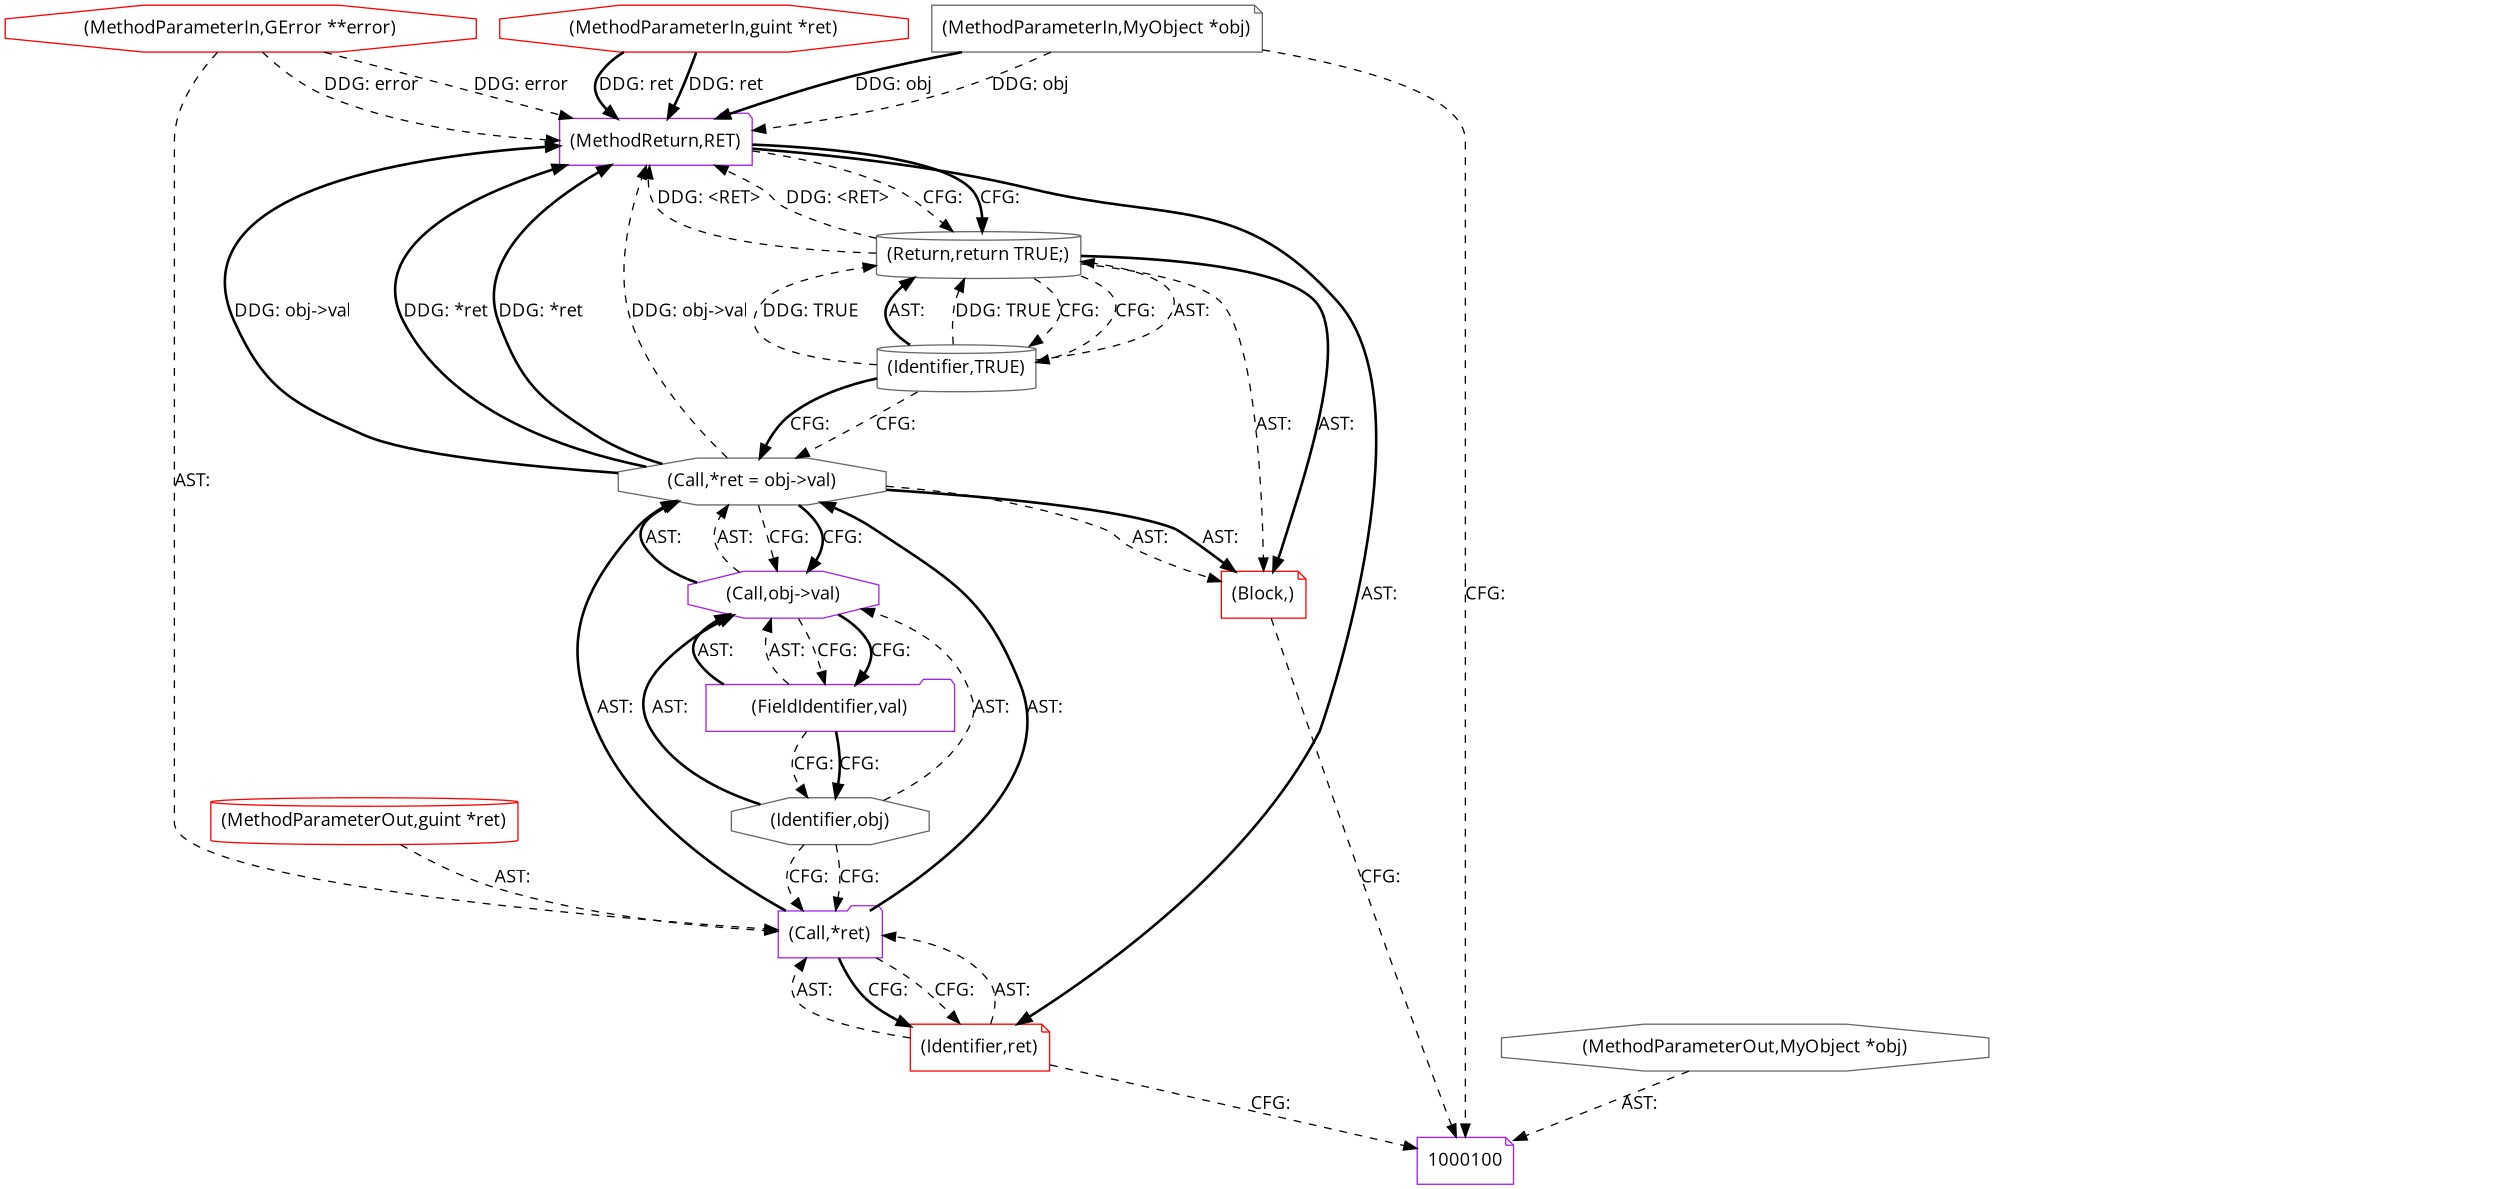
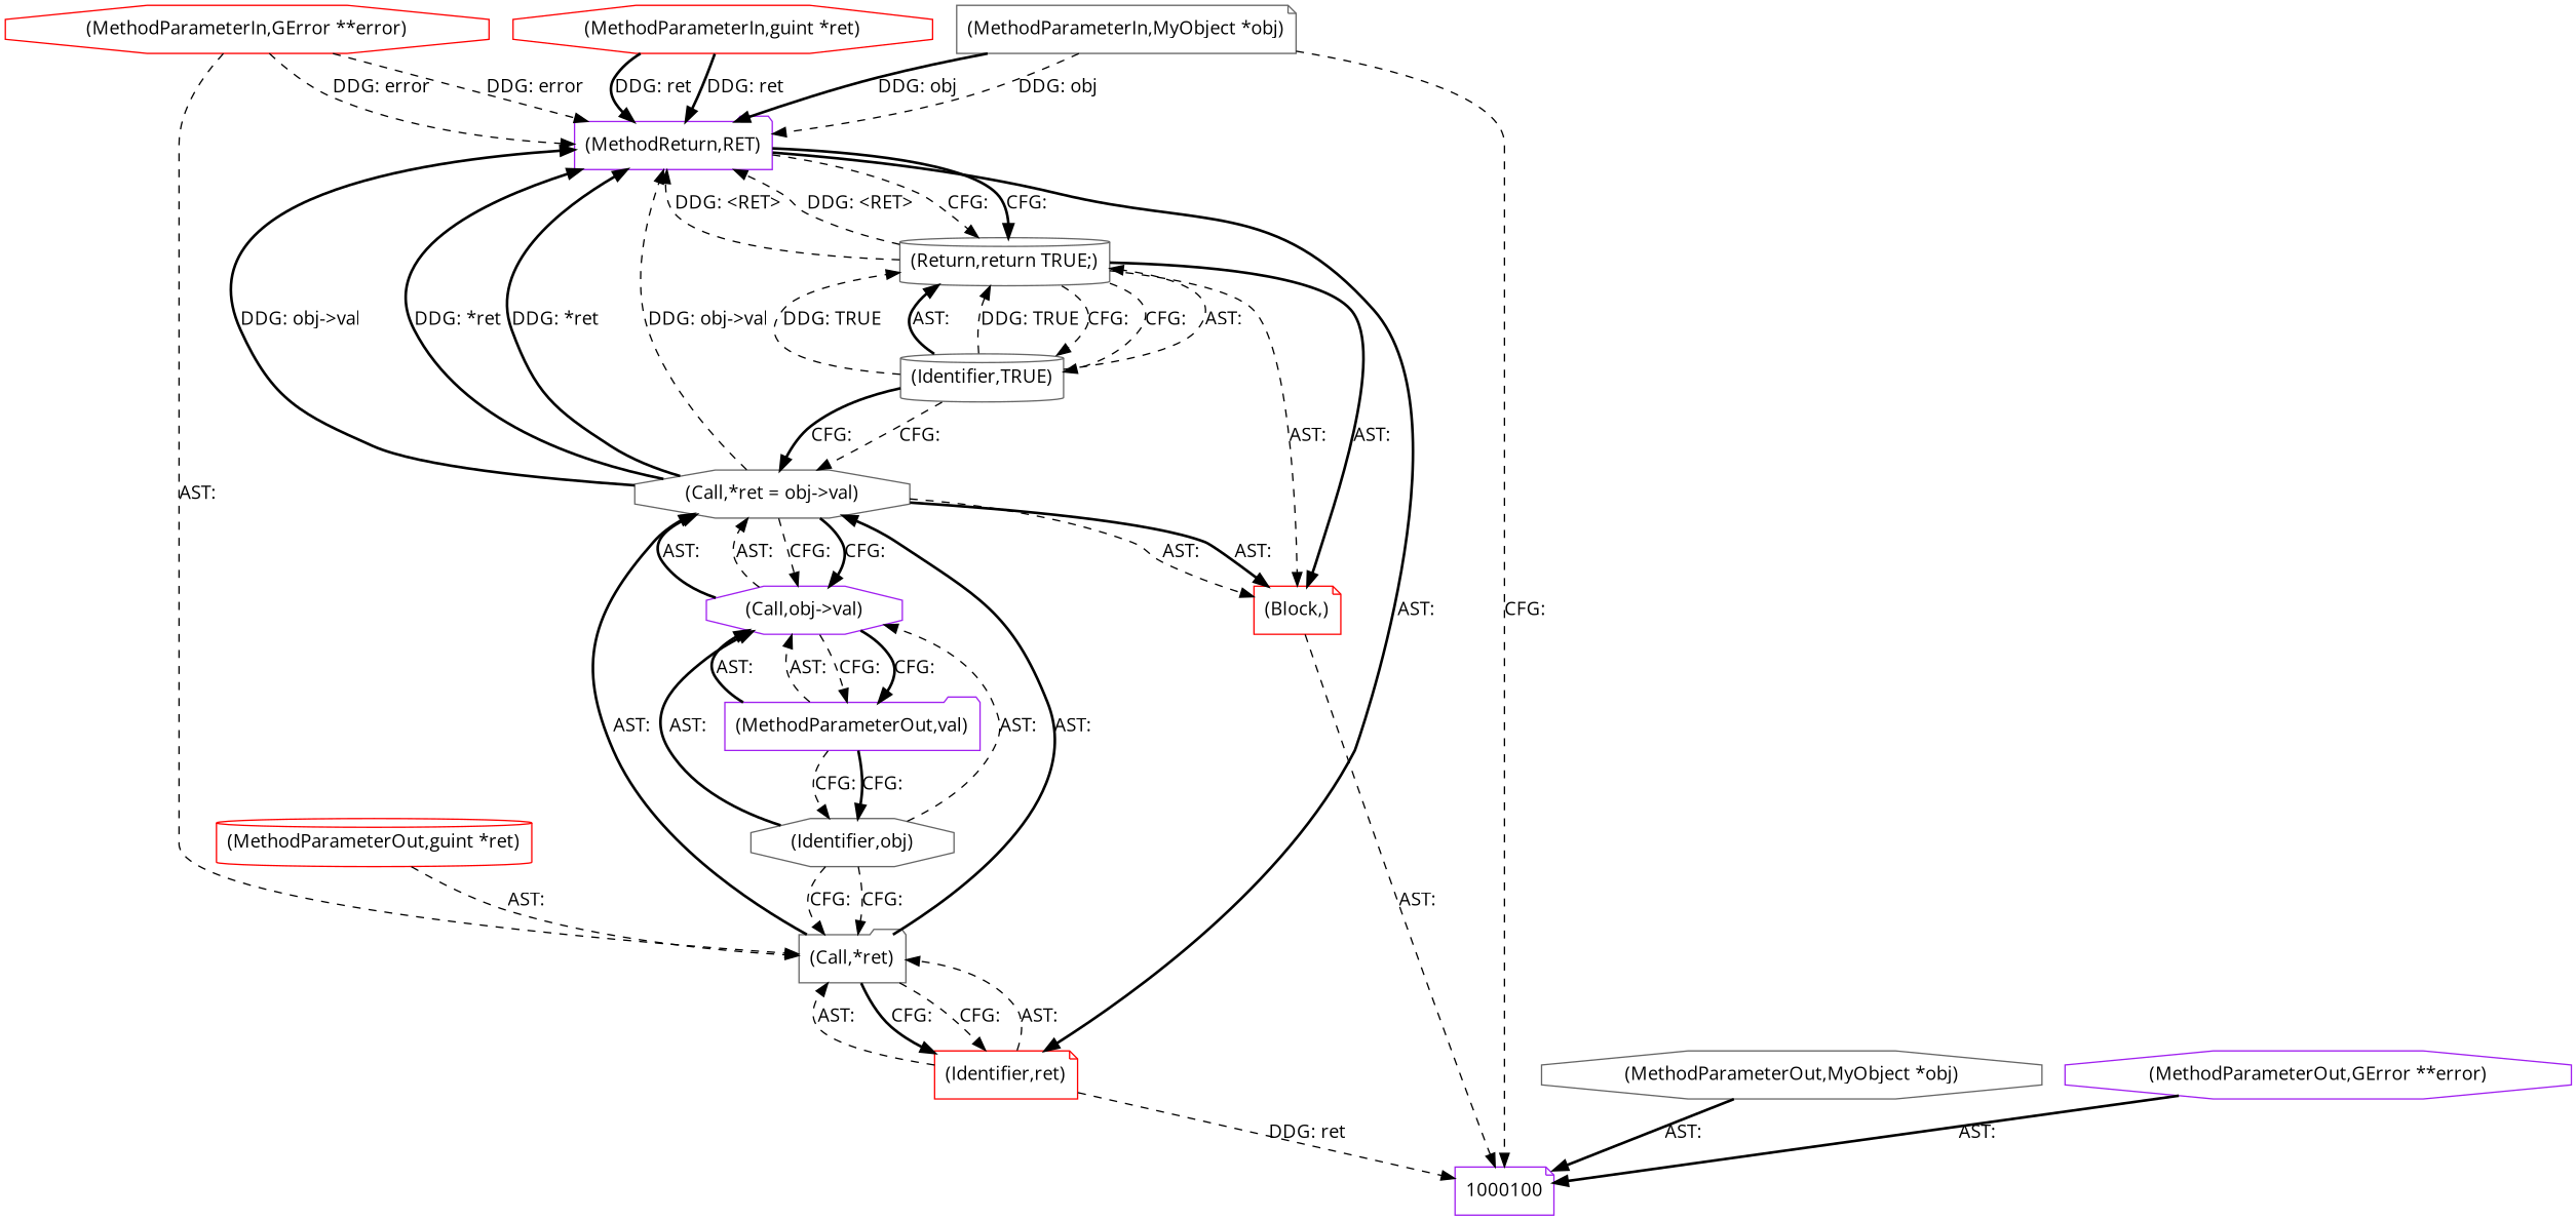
  digraph {
    fontname="Open Sans"
    node [color=gray40 fontname="Open Sans" shape=octagon]
    edge [fontname="Open Sans" style=dashed]
    n1 [color=purple label="(MethodReturn,RET)" shape=folder]
    n2 [label="(Return,return TRUE;)" shape=cylinder]
    n3 [color=red label="(Identifier,ret)" shape=note]
    n4 [color=red label="(Block,)" shape=note]
    n5 [label="(Identifier,TRUE)" shape=cylinder]
    1000100 [color=purple shape=note]
    n7 [label="(MethodParameterIn,MyObject *obj)" shape=note]
    n8 [label="(MethodParameterOut,MyObject *obj)"]
    n9 [color=red label="(MethodParameterIn,guint *ret)"]
    n10 [color=red label="(MethodParameterOut,guint *ret)" shape=cylinder]
-   n11 [color=purple label="(Call,*ret)" shape=folder]
+   n11 [label="(Call,*ret)" shape=folder]
    n12 [color=red label="(MethodParameterIn,GError **error)"]
-   n14 [color=purple label="(FieldIdentifier,val)" shape=folder]
+   n13 [color=purple label="(MethodParameterOut,GError **error)"]
+   n14 [color=purple label="(MethodParameterOut,val)" shape=folder]
    n15 [color=purple label="(Call,obj->val)"]
    n16 [label="(Identifier,obj)"]
    n17 [label="(Call,*ret = obj->val)"]
    n1 -> n2 [label="CFG: "]
    n1 -> n2 [label="CFG: " style=bold]
    n1 -> n3 [label="AST: " style=bold]
    n2 -> n1 [label="DDG: <RET>"]
    n2 -> n1 [label="DDG: <RET>"]
    n2 -> n4 [label="AST: " style=bold]
    n2 -> n4 [label="AST: "]
    n2 -> n5 [label="CFG: "]
    n2 -> n5 [label="CFG: "]
-   n3 -> 1000100 [label="CFG: "]
+   n3 -> 1000100 [label="DDG: ret"]
    n3 -> n11 [label="AST: "]
    n3 -> n11 [label="AST: "]
-   n4 -> 1000100 [label="CFG: "]
+   n4 -> 1000100 [label="AST: "]
    n5 -> n2 [label="AST: "]
    n5 -> n2 [label="DDG: TRUE"]
    n5 -> n2 [label="AST: " style=bold]
    n5 -> n2 [label="DDG: TRUE"]
    n5 -> n17 [label="CFG: "]
    n5 -> n17 [label="CFG: " style=bold]
    n7 -> n1 [label="DDG: obj"]
    n7 -> n1 [label="DDG: obj" style=bold]
    n7 -> 1000100 [label="CFG: "]
-   n8 -> 1000100 [label="AST: "]
+   n8 -> 1000100 [label="AST: " style=bold]
    n9 -> n1 [label="DDG: ret" style=bold]
    n9 -> n1 [label="DDG: ret" style=bold]
    n10 -> n11 [label="AST: "]
    n11 -> n3 [label="CFG: " style=bold]
    n11 -> n3 [label="CFG: "]
    n11 -> n17 [label="AST: " style=bold]
    n11 -> n17 [label="AST: " style=bold]
    n12 -> n1 [label="DDG: error"]
    n12 -> n1 [label="DDG: error"]
    n12 -> n11 [label="AST: "]
+   n13 -> 1000100 [label="AST: " style=bold]
    n14 -> n15 [label="AST: " style=bold]
    n14 -> n15 [label="AST: "]
    n14 -> n16 [label="CFG: "]
    n14 -> n16 [label="CFG: " style=bold]
    n15 -> n14 [label="CFG: "]
    n15 -> n14 [label="CFG: " style=bold]
    n15 -> n17 [label="AST: " style=bold]
    n15 -> n17 [label="AST: "]
    n16 -> n11 [label="CFG: "]
    n16 -> n11 [label="CFG: "]
    n16 -> n15 [label="AST: "]
    n16 -> n15 [label="AST: " style=bold]
    n17 -> n1 [label="DDG: obj->val" style=bold]
    n17 -> n1 [label="DDG: *ret" style=bold]
    n17 -> n1 [label="DDG: obj->val"]
    n17 -> n1 [label="DDG: *ret" style=bold]
    n17 -> n4 [label="AST: "]
    n17 -> n4 [label="AST: " style=bold]
    n17 -> n15 [label="CFG: "]
    n17 -> n15 [label="CFG: " style=bold]
  }
